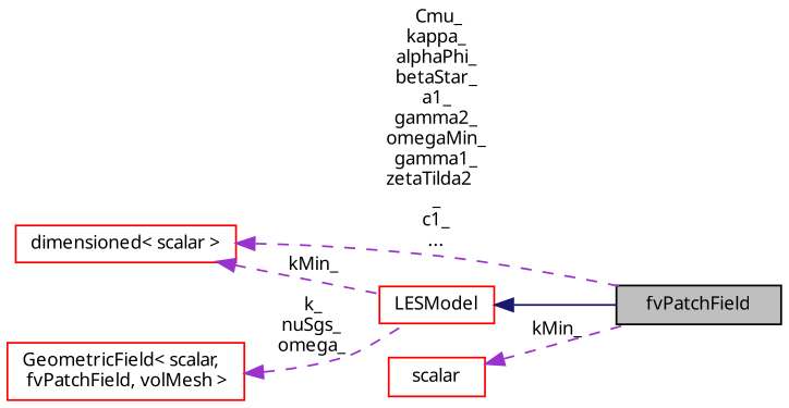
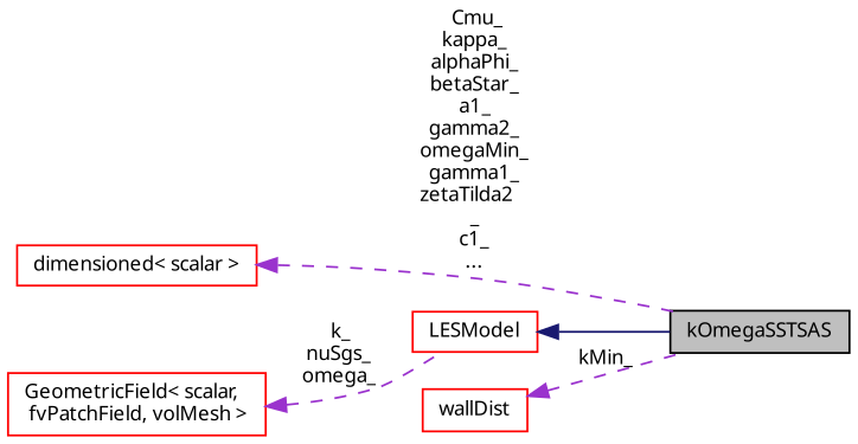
  digraph {
    fontname="Noto Sans"
    rankdir=LR
    node [color=red fontname="Noto Sans" fontsize=10 shape=record]
    edge [color=darkorchid3 dir=back fontname="Noto Sans" fontsize=10 labelfontname=FreeSans labelfontsize=10 style=dashed]
-   n1 [color=black fillcolor=grey75 fontcolor=black height=0.2 label=fvPatchField style=filled width=0.4]
+   n1 [color=black fillcolor=grey75 fontcolor=black height=0.2 label=kOmegaSSTSAS style=filled width=0.4]
    n2 [height=0.2 label=LESModel width=0.4]
    n3 [height=0.2 label="dimensioned\< scalar \>" width=0.4]
    n4 [height=0.2 label="GeometricField\< scalar,\l fvPatchField, volMesh \>" width=0.4]
-   n5 [height=0.2 label=scalar width=0.4]
+   n5 [height=0.2 label=wallDist width=0.4]
    n2 -> n1 [color=midnightblue style=solid]
    n3 -> n1 [label=" Cmu_\nkappa_\nalphaPhi_\nbetaStar_\na1_\ngamma2_\nomegaMin_\ngamma1_\nzetaTilda2\l_\nc1_\n..."]
-   n3 -> n2 [label=" kMin_"]
    n4 -> n2 [label=" k_\nnuSgs_\nomega_"]
    n5 -> n1 [label=" kMin_"]
  }
